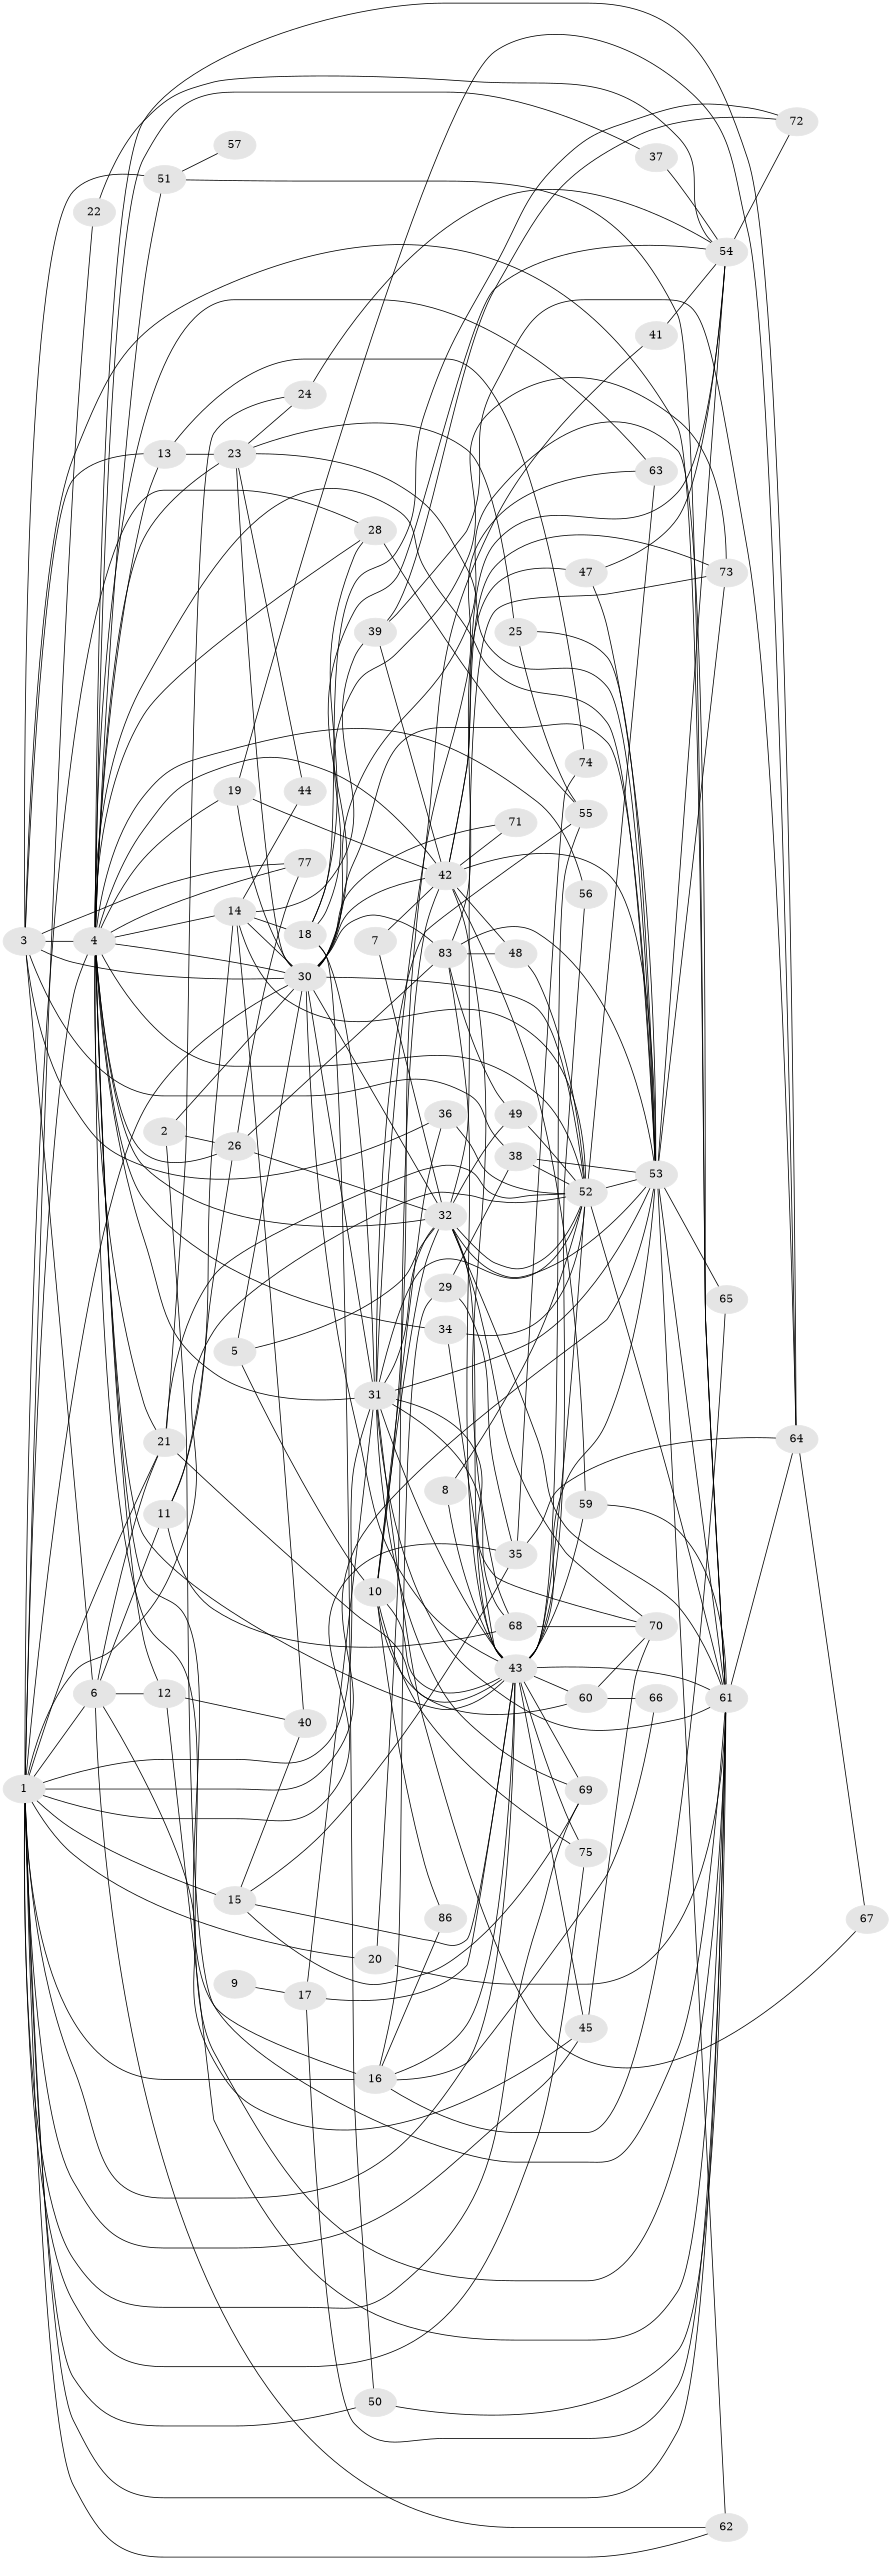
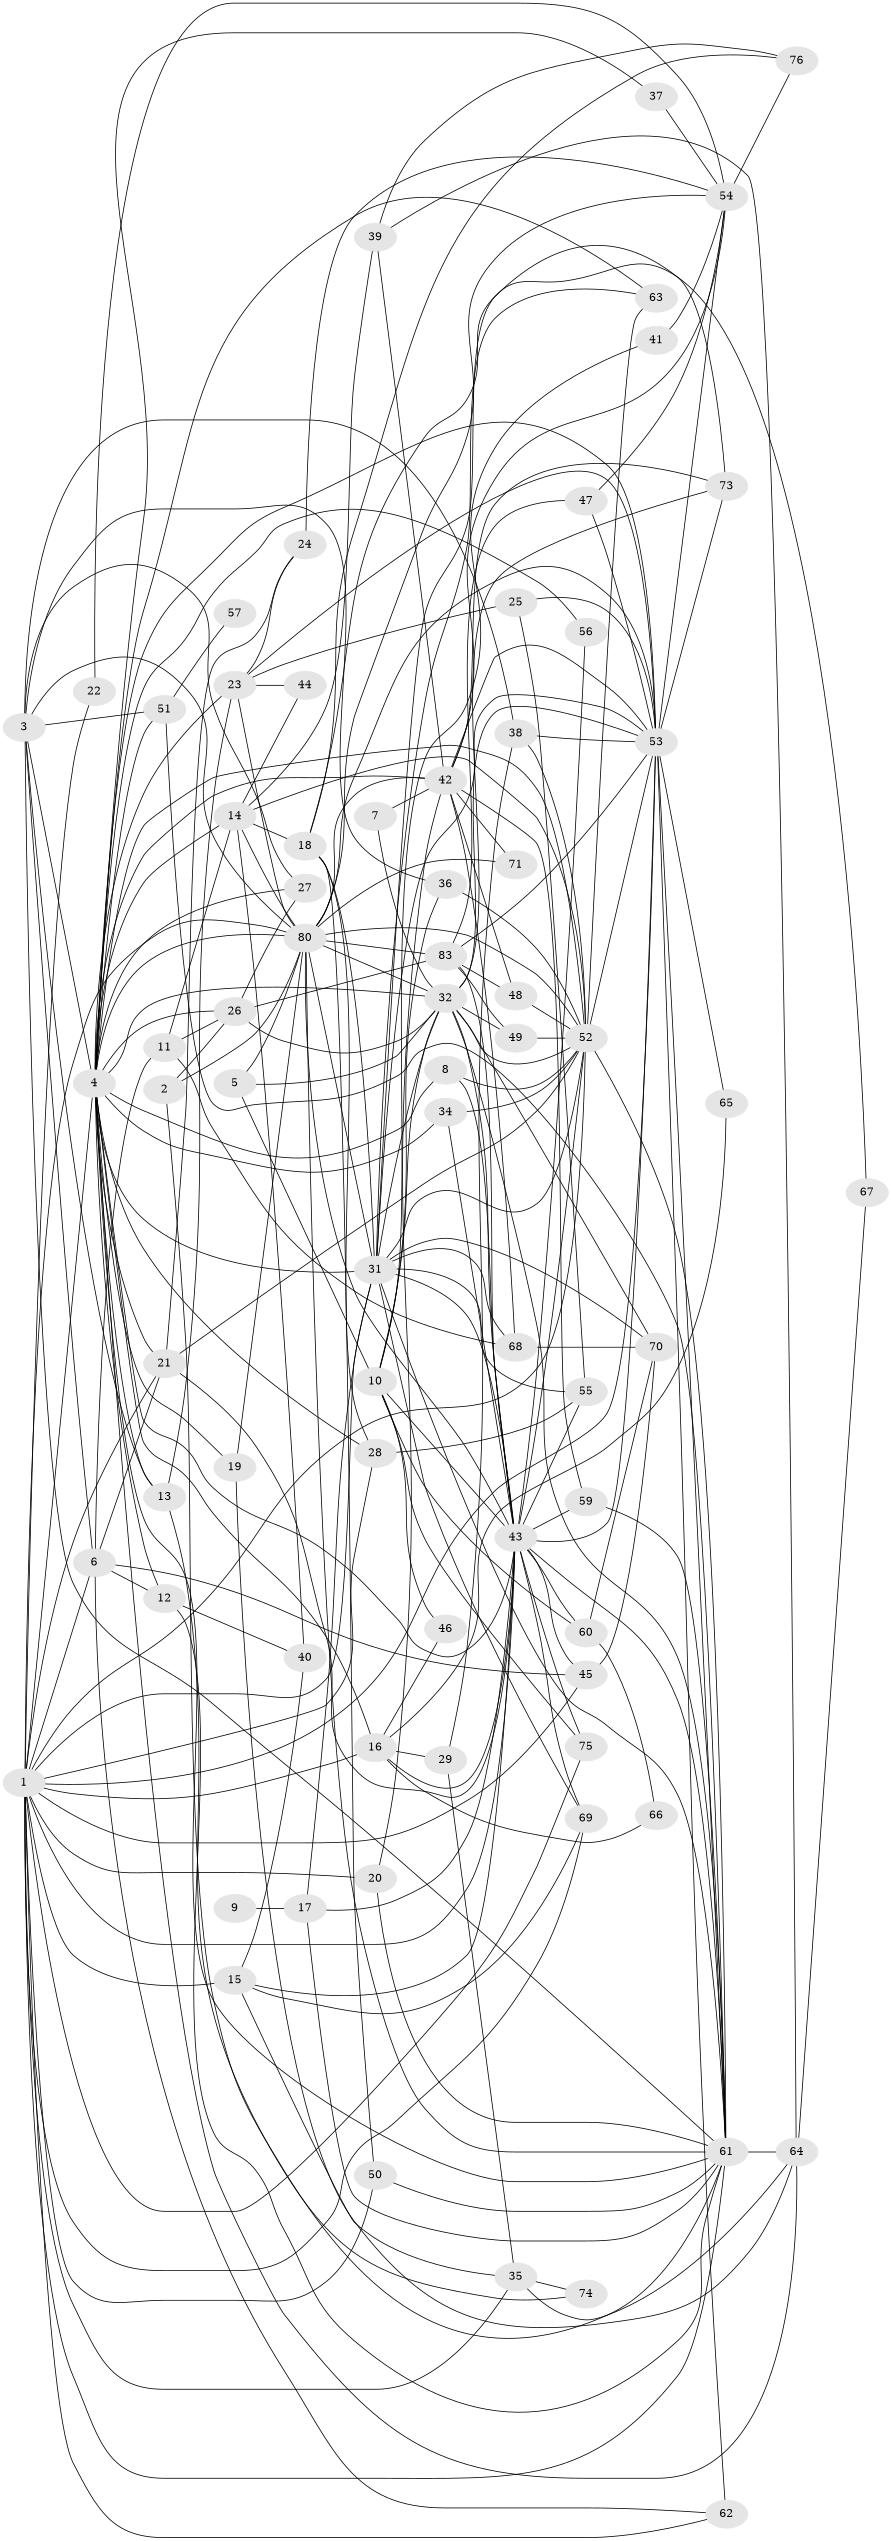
  graph {
    rankdir=LR
    node [color=gray90 style=filled]
    edge [weight=1.0]
    1
    4
    6
    15
    16
    20
    21
    22
    28
-   30
+   30 [label=80]
    31
    35
    43
    45
    50
    52
    53
    61
    62
    69
    75
    32
    26
    13
-   27 [label=77]
+   27
    51
    8
    12
    14
    19
    23
    34
    37
    42
    56
    63
    64
    11
    40
-   46 [label=86]
+   46
    29
    65
    66
    24
    54
    55
    n47 [label=83]
    71
    68
    67
    70
    73
    49
    74
    60
    59
    2
    3
    36
    38
    57
    18
    39
    44
    25
    48
    5
    10
    41
    7
    9
    17
-   72
+   72 [label=76]
    47
    1 -- 4 [weight=2.0]
    1 -- 6
    1 -- 15
    1 -- 16
    1 -- 20
    1 -- 21
    1 -- 22 [weight=2.0]
    1 -- 28
    1 -- 30 [weight=2.0]
    1 -- 31 [weight=3.0]
    1 -- 35
    1 -- 43 [weight=2.0]
    1 -- 45
    1 -- 50
    1 -- 52 [weight=2.0]
    1 -- 53 [weight=2.0]
    1 -- 61 [weight=3.0]
    1 -- 62
    1 -- 69
    1 -- 75
    4 -- 16
    4 -- 21
    4 -- 28 [weight=2.0]
    4 -- 30 [weight=2.0]
    4 -- 31
    4 -- 43 [weight=3.0]
    4 -- 52 [weight=2.0]
    4 -- 53 [weight=2.0]
    4 -- 61
    4 -- 32
    4 -- 26
    4 -- 13
    4 -- 27
    4 -- 51
+   4 -- 8
    4 -- 12
    4 -- 14
    4 -- 19
    4 -- 23
    4 -- 34
    4 -- 37
    4 -- 42
    4 -- 56
    4 -- 63
    4 -- 64
    6 -- 21
    6 -- 45
    6 -- 62
    6 -- 12
    6 -- 11
    15 -- 35
    15 -- 43
    15 -- 69
    15 -- 40
    16 -- 43
    16 -- 46
    16 -- 29
    16 -- 65
    16 -- 66
    20 -- 61
    20 -- 42
    21 -- 43
    21 -- 52
    21 -- 24
    22 -- 54
    28 -- 55
    30 -- 31 [weight=2.0]
    30 -- 43
    30 -- 52
    30 -- 53
    30 -- 61
    30 -- 32
    30 -- 42
    30 -- 54
    30 -- n47
    30 -- 71 [weight=2.0]
    31 -- 43
    31 -- 52
    31 -- 53
    31 -- 61
    31 -- 69
    31 -- 32
    31 -- 63
    31 -- 55
    31 -- 68
    31 -- 67
    31 -- 70
    35 -- 64
    35 -- 74
    43 -- 45
    43 -- 52
    43 -- 53 [weight=3.0]
    43 -- 61
    43 -- 69
    43 -- 75
    43 -- 56 [weight=2.0]
    43 -- 55
    43 -- 60
    43 -- 59
    45 -- 70
    50 -- 61
    52 -- 53
    52 -- 61
    52 -- 63 [weight=2.0]
    53 -- 61
    53 -- 62
    53 -- 65
    53 -- 54
    53 -- 73
    61 -- 64 [weight=2.0]
    32 -- 43 [weight=2.0]
    32 -- 52 [weight=2.0]
    32 -- 53
    32 -- 61
    32 -- 70
    32 -- 73
    32 -- 49
    26 -- 32
    26 -- 27
    26 -- n47
    13 -- 23
    13 -- 74 [weight=2.0]
    51 -- 61
    51 -- 57
    8 -- 43
    8 -- 52
    12 -- 61
    12 -- 40
    14 -- 30
    14 -- 52
    14 -- 40
    14 -- 18
    14 -- 39
    14 -- 44
    19 -- 30
-   19 -- 42
    19 -- 64
    23 -- 30
    23 -- 53
    23 -- 24
    23 -- 44
    23 -- 25
    34 -- 43
    34 -- 52
    37 -- 54
    42 -- 53
    42 -- 54 [weight=2.0]
    42 -- 71
    42 -- 68
    42 -- 73
    42 -- 59
    42 -- 48
    64 -- 67
    11 -- 26
    11 -- 14
    11 -- 68
    29 -- 35
    29 -- 38
    24 -- 54
    54 -- 72
    n47 -- 43
    n47 -- 53
    n47 -- 49
    n47 -- 48
    n47 -- 47
    68 -- 70
    49 -- 52
    60 -- 66
    60 -- 70
    59 -- 61
    2 -- 30
    2 -- 61
    2 -- 26
    3 -- 4
    3 -- 6
    3 -- 30
    3 -- 61
    3 -- 13
    3 -- 27
    3 -- 51
    3 -- 36
    3 -- 38
    36 -- 52
    38 -- 52
    38 -- 53
    18 -- 28
    18 -- 31
    18 -- 50
    18 -- 73
    18 -- 72
    39 -- 42
    39 -- 64
    39 -- 72
    25 -- 53
    25 -- 55
    48 -- 52
    5 -- 30
    5 -- 32
    5 -- 10
    10 -- 43
    10 -- 75
    10 -- 32
    10 -- 46
    10 -- 60
    10 -- 36
    10 -- 41
    41 -- 54
    7 -- 32
    7 -- 42
    9 -- 17
    17 -- 31
    17 -- 43
    17 -- 61
    47 -- 53
    47 -- 54
  }
